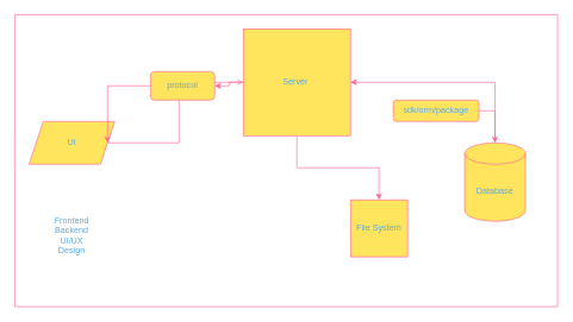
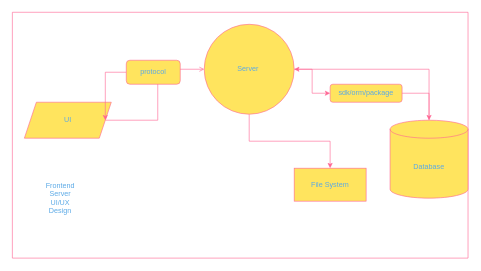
  <mxCell id="0" />
  <mxCell id="1" parent="0" />
  <mxCell id="2" value="" style="swimlane;startSize=0;fillColor=#F6FF78;strokeColor=#FF6392;labelBackgroundColor=none;fontColor=#5AA9E6;" parent="1" vertex="1"><mxGeometry x="20" y="20" width="760" height="410" as="geometry"><mxRectangle x="60" y="50" width="50" height="40" as="alternateBounds" /></mxGeometry></mxCell>
  <mxCell id="3" style="edgeStyle=orthogonalEdgeStyle;rounded=0;orthogonalLoop=1;jettySize=auto;html=1;exitX=1;exitY=0.5;exitDx=0;exitDy=0;strokeColor=#FF6392;fontColor=#5AA9E6;fillColor=#FFE45E;endArrow=open;" parent="2" source="4" target="8" edge="1"><mxGeometry relative="1" as="geometry" /></mxCell>
- <mxCell id="4" value="UI" style="shape=parallelogram;perimeter=parallelogramPerimeter;whiteSpace=wrap;html=1;fixedSize=1;strokeColor=#FF6392;fontColor=#5AA9E6;fillColor=#FFE45E;" parent="2" vertex="1"><mxGeometry x="20" y="150" width="120" height="60" as="geometry" /></mxCell>
+ <mxCell id="4" value="UI" style="shape=parallelogram;perimeter=parallelogramPerimeter;whiteSpace=wrap;html=1;fixedSize=1;strokeColor=#FF6392;fontColor=#5AA9E6;fillColor=#FFE45E;" parent="2" vertex="1"><mxGeometry x="20" y="150" width="145" height="60" as="geometry" /></mxCell>
  <mxCell id="5" value="" style="edgeStyle=orthogonalEdgeStyle;rounded=0;orthogonalLoop=1;jettySize=auto;html=1;strokeColor=#FF6392;fontColor=#5AA9E6;fillColor=#FFE45E;exitX=1;exitY=0.5;exitDx=0;exitDy=0;" parent="2" source="13" target="10" edge="1"><mxGeometry relative="1" as="geometry" /></mxCell>
  <mxCell id="6" style="edgeStyle=orthogonalEdgeStyle;rounded=0;orthogonalLoop=1;jettySize=auto;html=1;entryX=1;entryY=0.5;entryDx=0;entryDy=0;strokeColor=#FF6392;fontColor=#5AA9E6;fillColor=#FFE45E;" parent="2" source="11" target="4" edge="1"><mxGeometry relative="1" as="geometry" /></mxCell>
  <mxCell id="7" style="edgeStyle=orthogonalEdgeStyle;rounded=0;orthogonalLoop=1;jettySize=auto;html=1;exitX=0.5;exitY=1;exitDx=0;exitDy=0;entryX=0.5;entryY=0;entryDx=0;entryDy=0;strokeColor=#FF6392;fontColor=#5AA9E6;fillColor=#FFE45E;" parent="2" source="8" target="14" edge="1"><mxGeometry relative="1" as="geometry" /></mxCell>
- <mxCell id="8" value="Server&amp;nbsp;" style="whiteSpace=wrap;html=1;aspect=fixed;strokeColor=#FF6392;fontColor=#5AA9E6;fillColor=#FFE45E;" parent="2" vertex="1"><mxGeometry x="320" y="20" width="150" height="150" as="geometry" /></mxCell>
+ <mxCell id="8" value="Server&amp;nbsp;" style="ellipse;whiteSpace=wrap;html=1;aspect=fixed;strokeColor=#FF6392;fontColor=#5AA9E6;fillColor=#FFE45E;" parent="2" vertex="1"><mxGeometry x="320" y="20" width="150" height="150" as="geometry" /></mxCell>
  <mxCell id="9" style="edgeStyle=orthogonalEdgeStyle;rounded=0;orthogonalLoop=1;jettySize=auto;html=1;exitX=0.5;exitY=0;exitDx=0;exitDy=0;exitPerimeter=0;entryX=1;entryY=0.5;entryDx=0;entryDy=0;strokeColor=#FF6392;fontColor=#5AA9E6;fillColor=#FFE45E;" parent="2" source="10" target="8" edge="1"><mxGeometry relative="1" as="geometry" /></mxCell>
- <mxCell id="10" value="Database" style="shape=cylinder3;whiteSpace=wrap;html=1;boundedLbl=1;backgroundOutline=1;size=15;strokeColor=#FF6392;fontColor=#5AA9E6;fillColor=#FFE45E;" parent="2" vertex="1"><mxGeometry x="630" y="180" width="85" height="110" as="geometry" /></mxCell>
+ <mxCell id="10" value="Database" style="shape=cylinder3;whiteSpace=wrap;html=1;boundedLbl=1;backgroundOutline=1;size=15;strokeColor=#FF6392;fontColor=#5AA9E6;fillColor=#FFE45E;" parent="2" vertex="1"><mxGeometry x="630" y="180" width="130" height="130" as="geometry" /></mxCell>
  <mxCell id="11" value="protocol" style="rounded=1;whiteSpace=wrap;html=1;strokeColor=#FF6392;fontColor=#5AA9E6;fillColor=#FFE45E;" parent="2" vertex="1"><mxGeometry x="190" y="80" width="90" height="40" as="geometry" /></mxCell>
- <mxCell id="12" value="" style="edgeStyle=orthogonalEdgeStyle;rounded=0;orthogonalLoop=1;jettySize=auto;html=1;strokeColor=#FF6392;fontColor=#5AA9E6;fillColor=#FFE45E;" parent="2" source="8" target="11" edge="1"><mxGeometry relative="1" as="geometry"><mxPoint x="530" y="145" as="sourcePoint" /><mxPoint x="755" y="230" as="targetPoint" /></mxGeometry></mxCell>
+ <mxCell id="12" value="" style="edgeStyle=orthogonalEdgeStyle;rounded=0;orthogonalLoop=1;jettySize=auto;html=1;strokeColor=#FF6392;fontColor=#5AA9E6;fillColor=#FFE45E;" parent="2" source="8" target="13" edge="1"><mxGeometry relative="1" as="geometry"><mxPoint x="530" y="145" as="sourcePoint" /><mxPoint x="755" y="230" as="targetPoint" /></mxGeometry></mxCell>
  <mxCell id="13" value="sdk/orm/package" style="rounded=1;whiteSpace=wrap;html=1;strokeColor=#FF6392;fontColor=#5AA9E6;fillColor=#FFE45E;" parent="2" vertex="1"><mxGeometry x="530" y="120" width="120" height="30" as="geometry" /></mxCell>
- <mxCell id="14" value="File System" style="whiteSpace=wrap;html=1;aspect=fixed;strokeColor=#FF6392;fontColor=#5AA9E6;fillColor=#FFE45E;" parent="2" vertex="1"><mxGeometry x="470" y="260" width="80" height="80" as="geometry" /></mxCell>
- <mxCell id="15" value="Frontend&lt;br&gt;Backend&lt;br&gt;UI/UX&lt;br&gt;Design" style="text;html=1;strokeColor=none;fillColor=none;align=center;verticalAlign=middle;whiteSpace=wrap;rounded=0;fontColor=#5AA9E6;" parent="2" vertex="1"><mxGeometry x="30" y="280" width="100" height="60" as="geometry" /></mxCell>
+ <mxCell id="14" value="File System" style="whiteSpace=wrap;html=1;aspect=fixed;strokeColor=#FF6392;fontColor=#5AA9E6;fillColor=#FFE45E;" parent="2" vertex="1"><mxGeometry x="470" y="260" width="120" height="55" as="geometry" /></mxCell>
+ <mxCell id="15" value="Frontend&lt;br&gt;Server&lt;br&gt;UI/UX&lt;br&gt;Design" style="text;html=1;strokeColor=none;fillColor=none;align=center;verticalAlign=middle;whiteSpace=wrap;rounded=0;fontColor=#5AA9E6;" parent="2" vertex="1"><mxGeometry x="30" y="280" width="100" height="60" as="geometry" /></mxCell>
